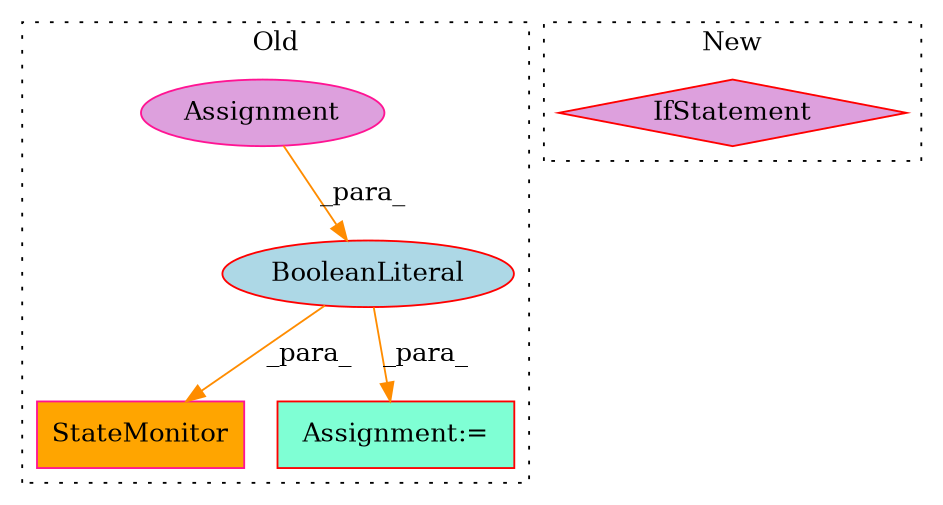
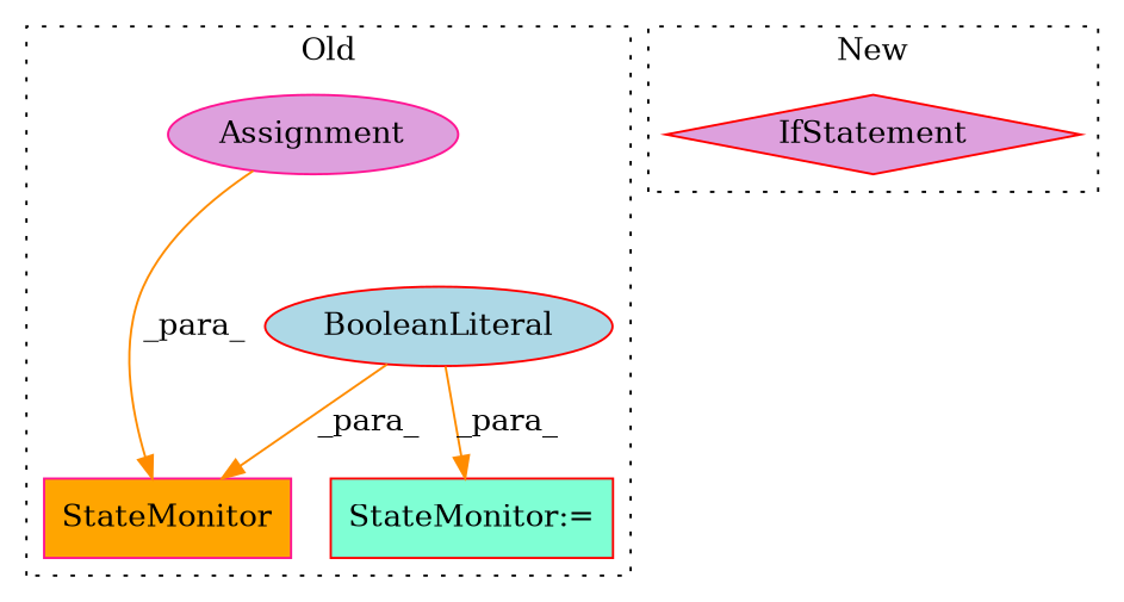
  digraph {
    fontname="DejaVu Serif"
    node [color=red fillcolor=plum fontname="DejaVu Serif" shape=box style=filled]
    edge [color=darkorange fontname="DejaVu Serif"]
    n1 [a=32 color=deeppink fillcolor=orange l="13,1" label=StateMonitor s="651,688"]
    n2 [a=9 fillcolor=lightblue l=4 label=BooleanLiteral s=670 shape=ellipse]
    n3 [a=45 color=deeppink l=3 label=Assignment s=666 shape=ellipse]
-   n4 [a=7 fillcolor=aquamarine l=1 label="Assignment:=" s=650]
+   n4 [a=7 fillcolor=aquamarine l=1 label="StateMonitor:=" s=650]
    n5 [a=25 l=42 label=IfStatement s=2639 shape=diamond]
    subgraph cluster_1 {
      label=Old
      style=dotted
      n1
      n2
      n3
      n4
    }
    subgraph cluster_2 {
      label=New
      style=dotted
      n5
    }
    n2 -> n1 [label=_para_]
    n2 -> n4 [label=_para_]
-   n3 -> n2 [label=_para_]
+   n3 -> n1 [label=_para_]
  }
